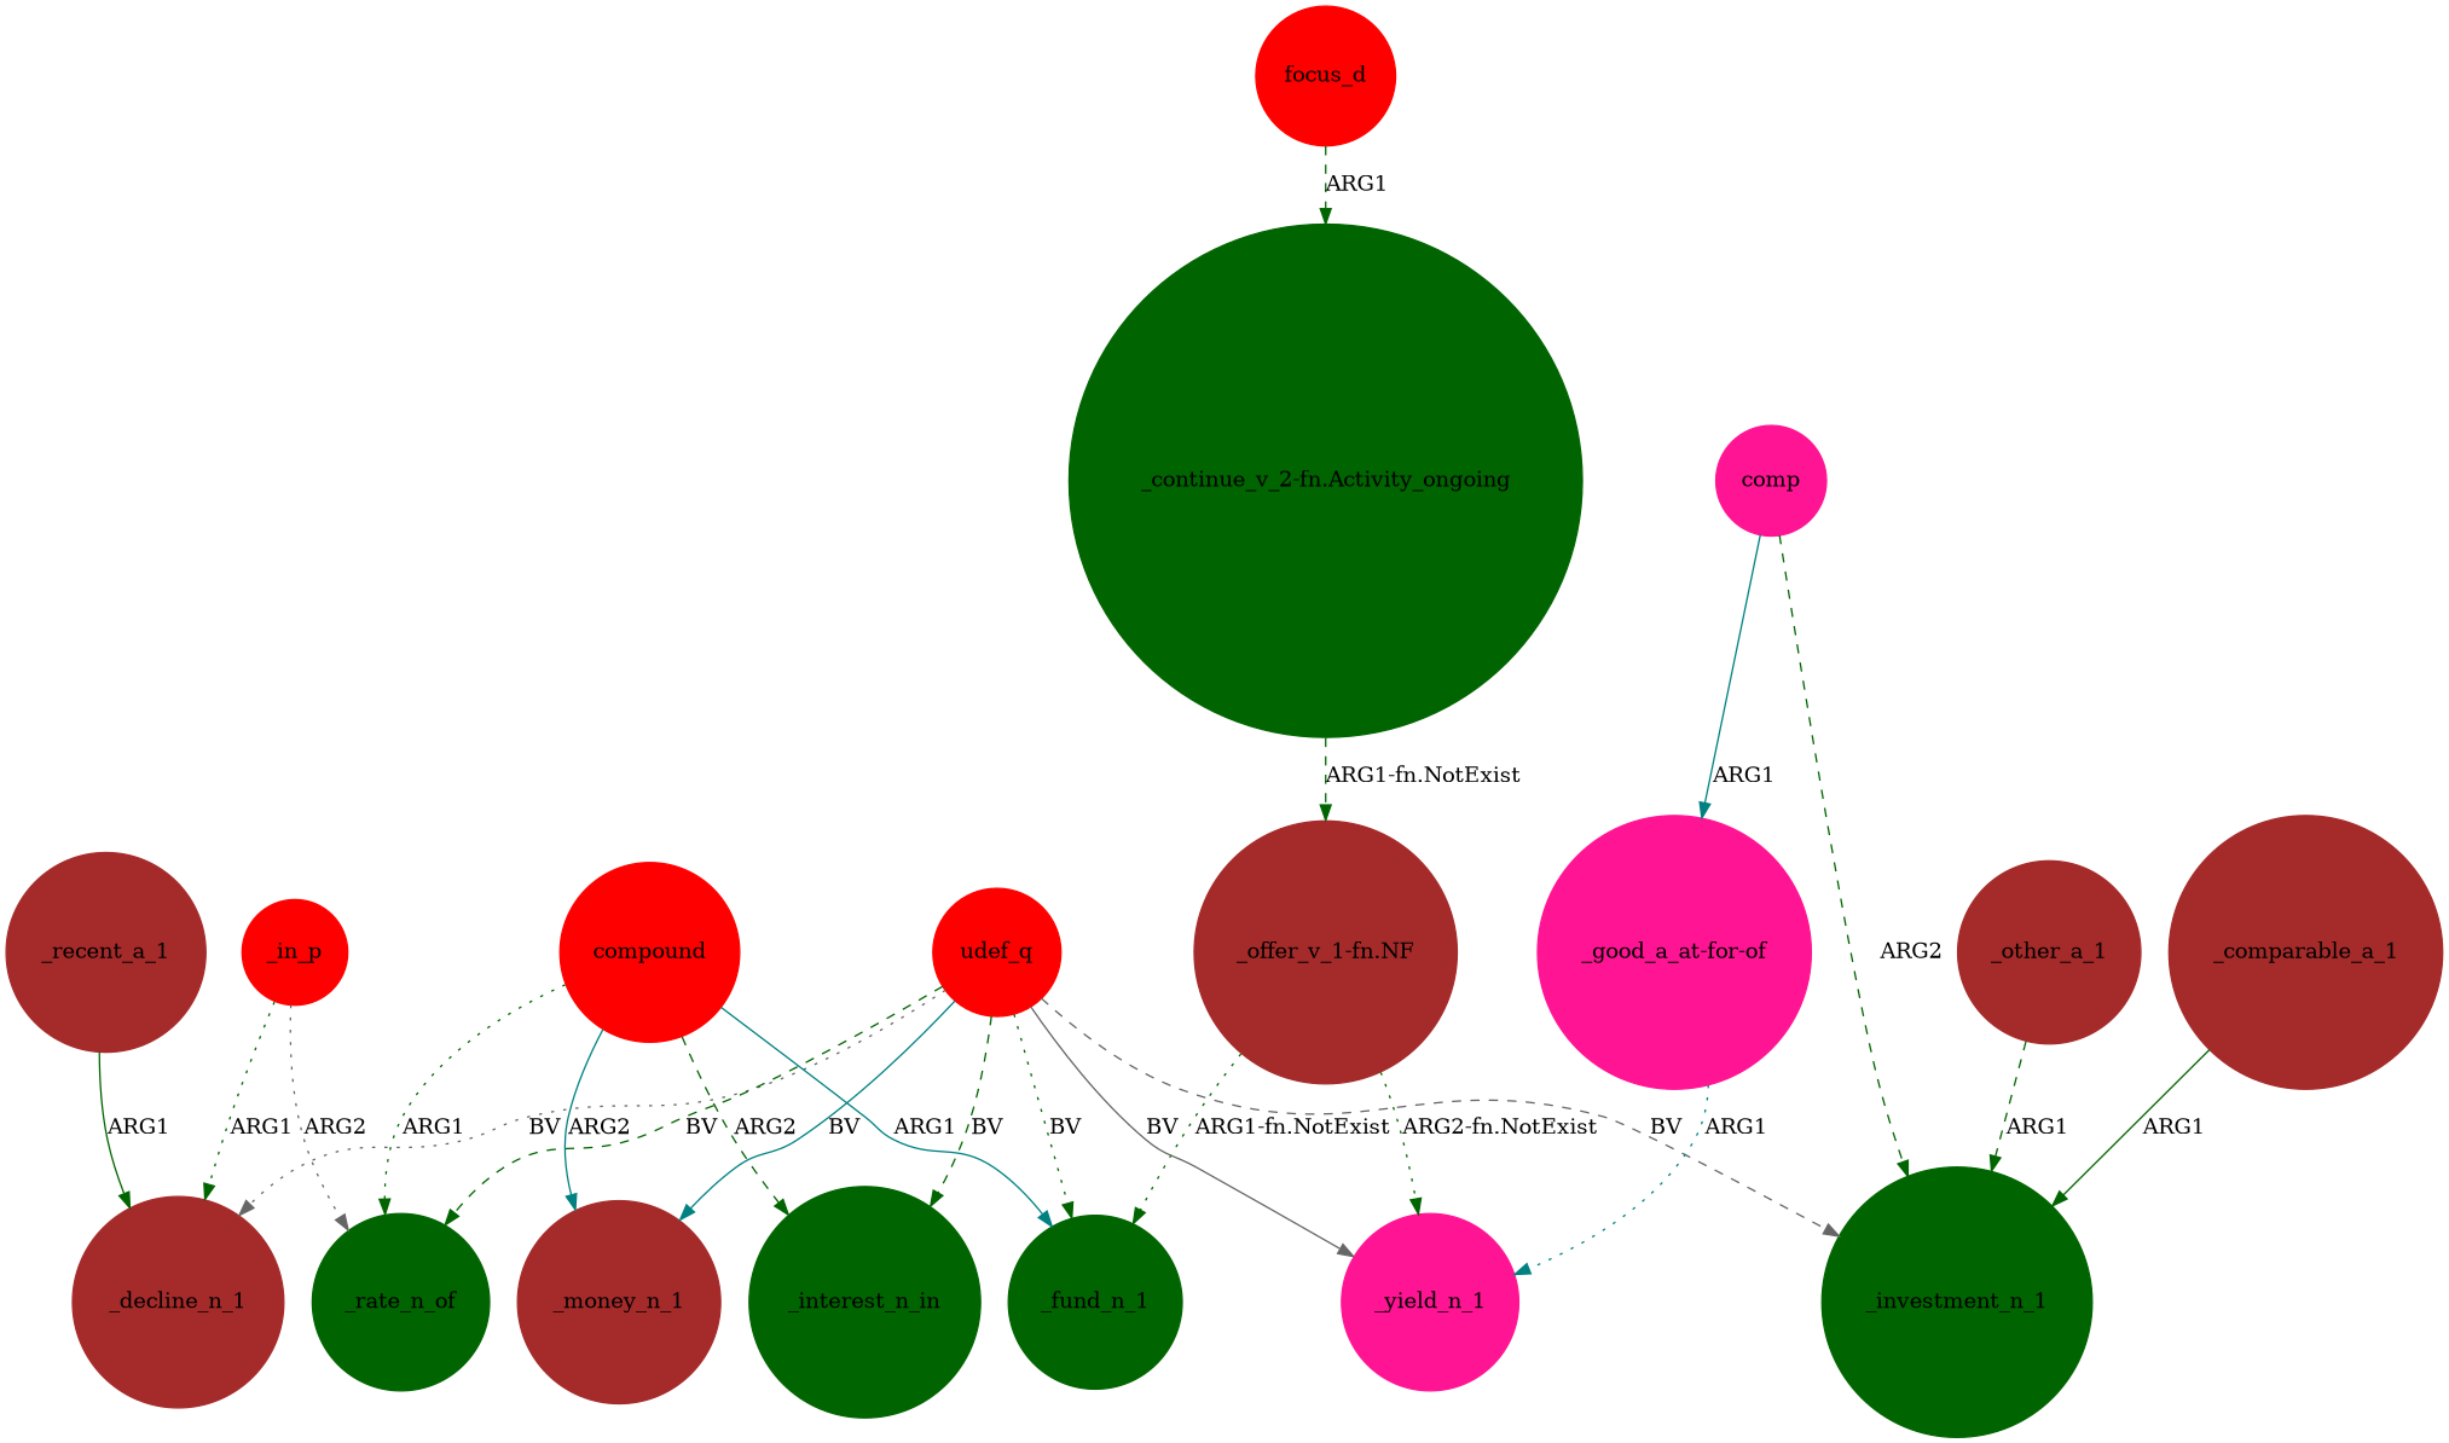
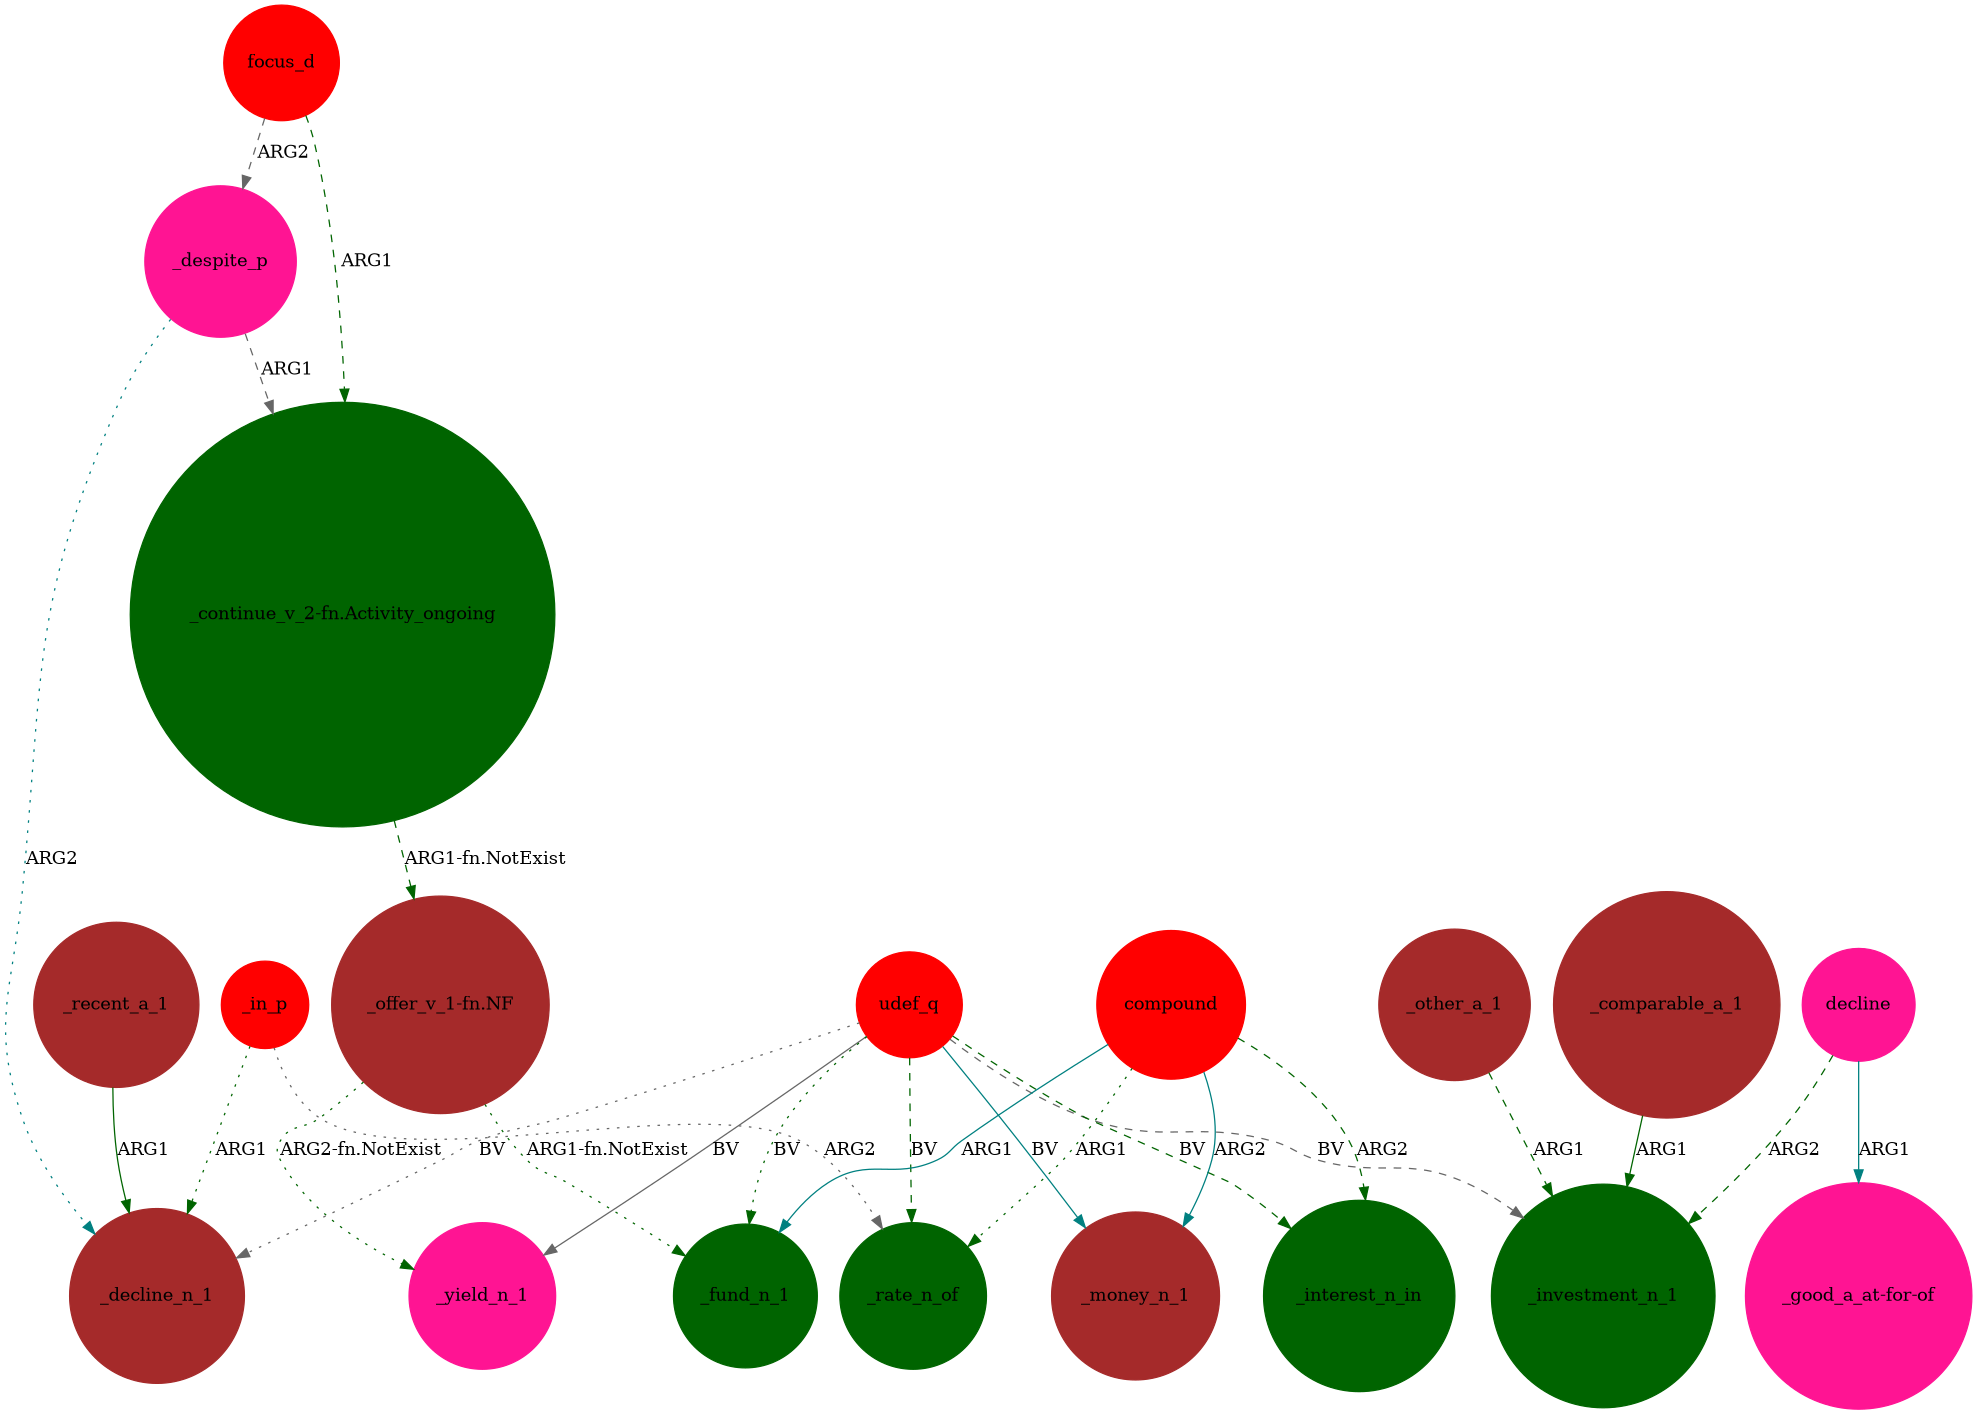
  digraph {
    node [color=brown shape=circle style=filled]
    edge [color=darkgreen style=dashed]
+   _despite_p [color=deeppink]
    "_continue_v_2-fn.Activity_ongoing" [color=darkgreen]
    _decline_n_1
    "_offer_v_1-fn.NF"
    _yield_n_1 [color=deeppink]
    _fund_n_1 [color=darkgreen]
    _investment_n_1 [color=darkgreen]
    _other_a_1
    udef_q [color=red]
    _money_n_1
    _rate_n_of [color=darkgreen]
    _interest_n_in [color=darkgreen]
-   comp [color=deeppink]
+   comp [color=deeppink label=decline]
    "_good_a_at-for-of" [color=deeppink]
    _in_p [color=red]
    compound [color=red]
    focus_d [color=red]
    _comparable_a_1
    _recent_a_1
+   _despite_p -> "_continue_v_2-fn.Activity_ongoing" [color=gray40 label=ARG1]
+   _despite_p -> _decline_n_1 [color=teal label=ARG2 style=dotted]
    "_continue_v_2-fn.Activity_ongoing" -> "_offer_v_1-fn.NF" [label="ARG1-fn.NotExist"]
    "_offer_v_1-fn.NF" -> _yield_n_1 [label="ARG2-fn.NotExist" style=dotted]
    "_offer_v_1-fn.NF" -> _fund_n_1 [label="ARG1-fn.NotExist" style=dotted]
    _other_a_1 -> _investment_n_1 [label=ARG1]
    udef_q -> _decline_n_1 [color=gray40 label=BV style=dotted]
    udef_q -> _yield_n_1 [color=gray40 label=BV style=solid]
    udef_q -> _fund_n_1 [label=BV style=dotted]
    udef_q -> _investment_n_1 [color=gray40 label=BV]
    udef_q -> _money_n_1 [color=teal label=BV style=solid]
    udef_q -> _rate_n_of [label=BV]
    udef_q -> _interest_n_in [label=BV]
    comp -> _investment_n_1 [label=ARG2]
    comp -> "_good_a_at-for-of" [color=teal label=ARG1 style=solid]
-   "_good_a_at-for-of" -> _yield_n_1 [color=teal label=ARG1 style=dotted]
    _in_p -> _decline_n_1 [label=ARG1 style=dotted]
    _in_p -> _rate_n_of [color=gray40 label=ARG2 style=dotted]
    compound -> _fund_n_1 [color=teal label=ARG1 style=solid]
    compound -> _money_n_1 [color=teal label=ARG2 style=solid]
    compound -> _rate_n_of [label=ARG1 style=dotted]
    compound -> _interest_n_in [label=ARG2]
+   focus_d -> _despite_p [color=gray40 label=ARG2]
    focus_d -> "_continue_v_2-fn.Activity_ongoing" [label=ARG1]
    _comparable_a_1 -> _investment_n_1 [label=ARG1 style=solid]
    _recent_a_1 -> _decline_n_1 [label=ARG1 style=solid]
  }
